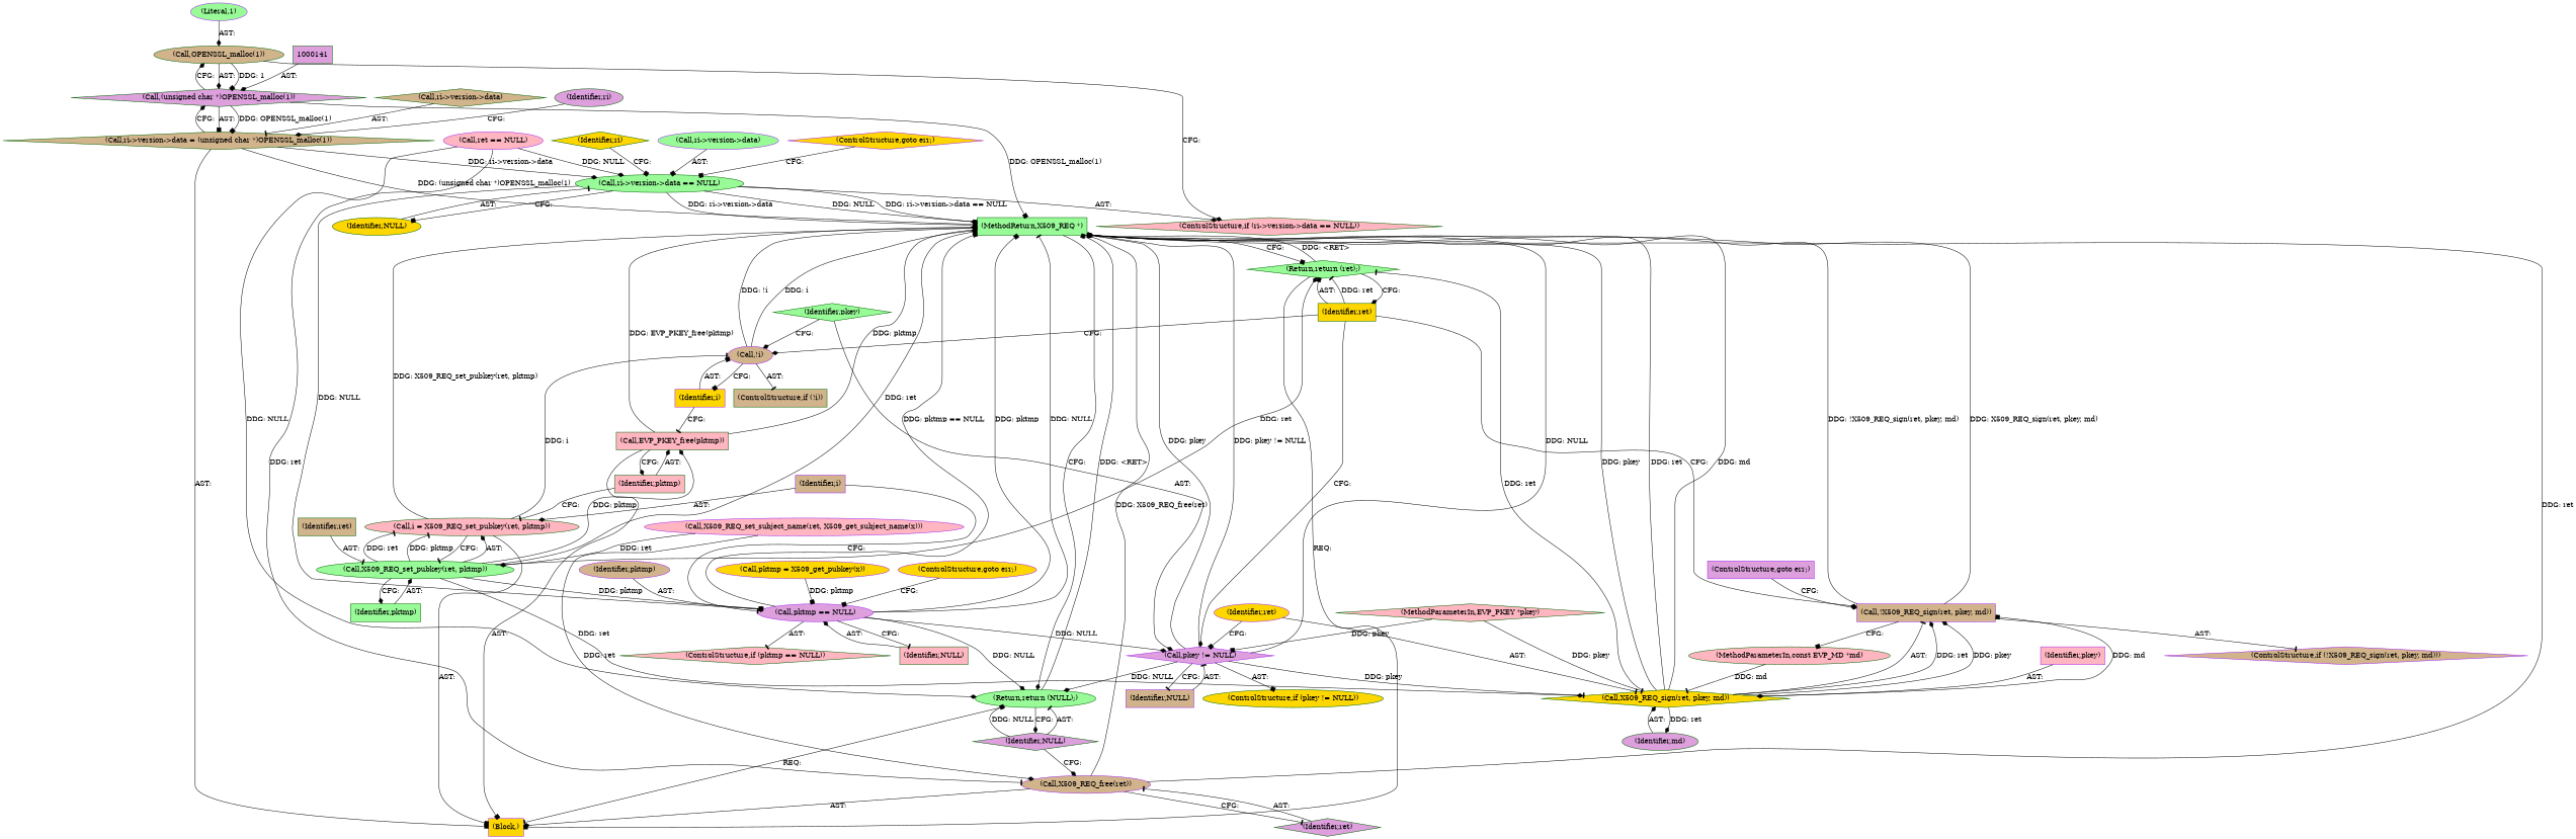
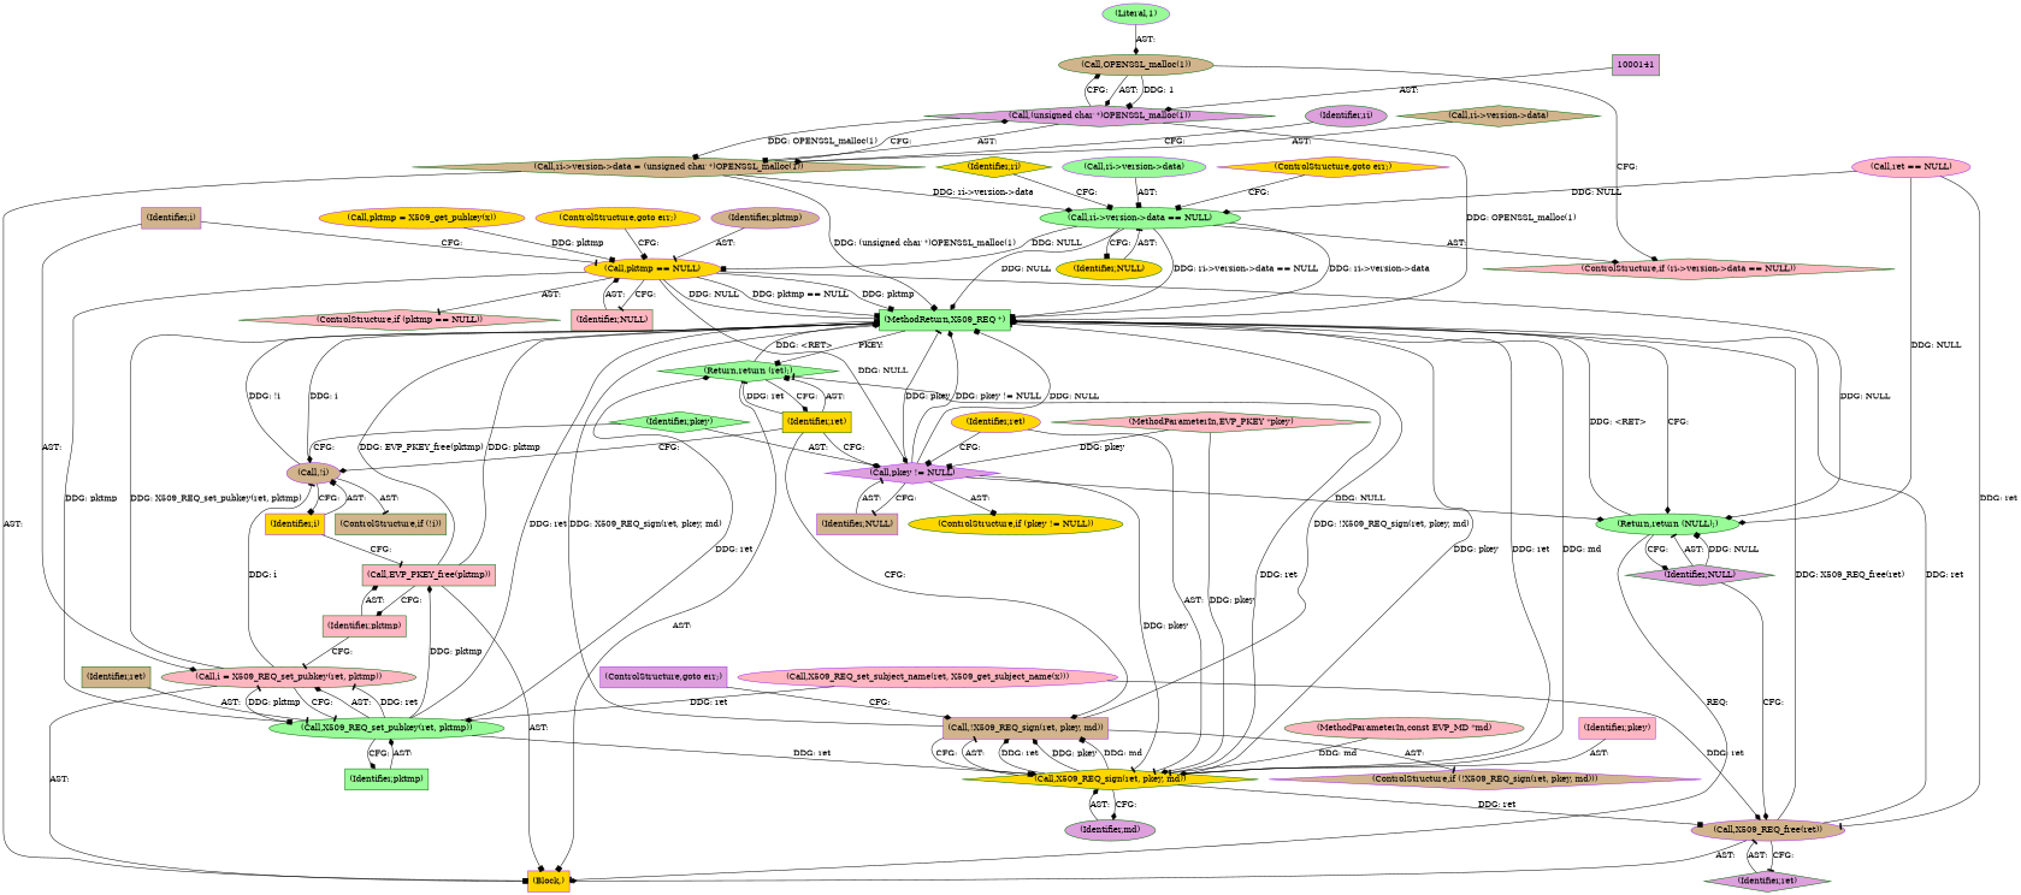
  digraph {
    node [color=darkgreen fillcolor=tan shape=ellipse style=filled]
    edge [arrowhead=diamond]
    n1 [label="(Call,OPENSSL_malloc(1))"]
    n2 [fillcolor=plum label="(Call,(unsigned char *)OPENSSL_malloc(1))" shape=diamond]
    n3 [fillcolor=lightpink label="(ControlStructure,if (ri->version->data == NULL))" shape=diamond]
    n4 [label="(Call,ri->version->data = (unsigned char *)OPENSSL_malloc(1))" shape=diamond]
    n5 [fillcolor=palegreen label="(MethodReturn,X509_REQ *)" shape=box]
    n6 [color=purple fillcolor=palegreen label="(Literal,1)"]
    n7 [fillcolor=palegreen label="(Call,ri->version->data == NULL)"]
    n8 [color=purple fillcolor=gold label="(Block,)" shape=box]
    n9 [fillcolor=palegreen label="(Return,return (NULL);)"]
    n10 [fillcolor=palegreen label="(Return,return (ret);)" shape=diamond]
-   n11 [color=purple fillcolor=plum label="(Call,pktmp == NULL)"]
+   n11 [color=purple fillcolor=gold label="(Call,pktmp == NULL)"]
    n12 [fillcolor=gold label="(Identifier,NULL)"]
    n13 [fillcolor=palegreen label="(Call,X509_REQ_set_pubkey(ret, pktmp))"]
    n14 [color=purple fillcolor=plum label="(Call,pkey != NULL)" shape=diamond]
    n15 [fillcolor=lightpink label="(Identifier,NULL)" shape=box]
    n16 [fillcolor=lightpink label="(ControlStructure,if (pktmp == NULL))" shape=diamond]
    n17 [fillcolor=plum label="(Identifier,NULL)" shape=diamond]
    n18 [fillcolor=lightpink label="(Call,i = X509_REQ_set_pubkey(ret, pktmp))"]
    n19 [fillcolor=lightpink label="(Call,EVP_PKEY_free(pktmp))" shape=box]
    n20 [fillcolor=gold label="(Call,X509_REQ_sign(ret, pkey, md))" shape=diamond]
    n21 [fillcolor=palegreen label="(Identifier,pktmp)" shape=box]
    n22 [fillcolor=gold label="(ControlStructure,if (pkey != NULL))"]
    n23 [color=purple label="(Identifier,NULL)" shape=box]
    n24 [color=purple label="(Call,!i)"]
    n25 [fillcolor=lightpink label="(Identifier,pktmp)" shape=box]
    n26 [color=purple label="(Call,!X509_REQ_sign(ret, pkey, md))" shape=box]
    n27 [color=purple label="(Call,X509_REQ_free(ret))"]
    n28 [fillcolor=plum label="(Identifier,md)"]
    n29 [fillcolor=gold label="(Identifier,ret)" shape=box]
    n30 [color=purple fillcolor=gold label="(Identifier,i)" shape=box]
    n31 [label="(ControlStructure,if (!i))" shape=box]
    n32 [color=purple label="(ControlStructure,if (!X509_REQ_sign(ret, pkey, md)))" shape=diamond]
    n33 [fillcolor=plum label="(Identifier,ret)" shape=diamond]
    n34 [fillcolor=gold label="(Identifier,ri)" shape=diamond]
    n35 [color=purple fillcolor=lightpink label="(Call,ret == NULL)"]
    n36 [color=purple fillcolor=gold label="(Call,pktmp = X509_get_pubkey(x))"]
    n37 [fillcolor=plum label="(Identifier,ri)"]
    n38 [color=purple label="(Identifier,i)" shape=box]
    n39 [color=purple fillcolor=palegreen label="(Call,ri->version->data)"]
    n40 [fillcolor=lightpink label="(MethodParameterIn,const EVP_MD *md)"]
    n41 [color=purple fillcolor=plum label="(ControlStructure,goto err;)" shape=box]
    n42 [color=purple fillcolor=gold label="(ControlStructure,goto err;)"]
    n43 [label="(Identifier,ret)" shape=box]
    n44 [color=purple fillcolor=gold label="(Identifier,ret)"]
    n45 [color=purple fillcolor=lightpink label="(Call,X509_REQ_set_subject_name(ret, X509_get_subject_name(x)))"]
    n46 [fillcolor=lightpink label="(MethodParameterIn,EVP_PKEY *pkey)" shape=diamond]
    n47 [color=purple fillcolor=gold label="(ControlStructure,goto err;)" shape=diamond]
    n48 [color=purple label="(Identifier,pktmp)"]
    n49 [color=purple fillcolor=lightpink label="(Identifier,pkey)" shape=box]
    n50 [label="(Call,ri->version->data)" shape=diamond]
    n51 [fillcolor=palegreen label="(Identifier,pkey)" shape=diamond]
    1000141 [fillcolor=plum shape=box]
    n1 -> n2 [label="AST: "]
    n1 -> n2 [arrowhead=box label="DDG: 1"]
    n1 -> n3 [label="CFG: "]
    n2 -> n1 [label="CFG: "]
    n2 -> n4 [arrowhead=box label="AST: "]
    n2 -> n4 [arrowhead=box label="DDG: OPENSSL_malloc(1)"]
    n2 -> n5 [arrowhead=box label="DDG: OPENSSL_malloc(1)"]
    n4 -> n2 [label="CFG: "]
    n4 -> n5 [arrowhead=box label="DDG: (unsigned char *)OPENSSL_malloc(1)"]
    n4 -> n7 [label="DDG: ri->version->data"]
    n4 -> n8 [arrowhead=box label="AST: "]
    n5 -> n9 [label="CFG: "]
-   n5 -> n10 [arrowhead=box label="CFG: "]
+   n5 -> n10 [arrowhead=box label="PKEY: "]
    n6 -> n1 [label="AST: "]
    n7 -> n3 [label="AST: "]
    n7 -> n5 [label="DDG: NULL"]
    n7 -> n5 [arrowhead=box label="DDG: ri->version->data == NULL"]
    n7 -> n5 [arrowhead=tee label="DDG: ri->version->data"]
    n7 -> n11 [arrowhead=box label="DDG: NULL"]
    n7 -> n12 [arrowhead=box label="CFG: "]
    n9 -> n5 [arrowhead=box label="DDG: <RET>"]
    n9 -> n8 [arrowhead=tee label="REQ: "]
    n9 -> n17 [label="CFG: "]
    n10 -> n5 [label="DDG: <RET>"]
-   n10 -> n8 [arrowhead=box label="REQ: "]
+   n10 -> n8 [arrowhead=box label="AST: "]
    n10 -> n29 [label="CFG: "]
    n11 -> n5 [arrowhead=tee label="DDG: NULL"]
    n11 -> n5 [arrowhead=box label="DDG: pktmp == NULL"]
    n11 -> n5 [arrowhead=box label="DDG: pktmp"]
    n11 -> n9 [label="DDG: NULL"]
-   n13 -> n11 [arrowhead=box label="DDG: pktmp"]
+   n11 -> n13 [arrowhead=box label="DDG: pktmp"]
    n11 -> n14 [label="DDG: NULL"]
    n11 -> n15 [arrowhead=tee label="CFG: "]
    n11 -> n16 [arrowhead=tee label="AST: "]
    n12 -> n7 [arrowhead=tee label="AST: "]
    n13 -> n5 [arrowhead=box label="DDG: ret"]
    n13 -> n10 [label="DDG: ret"]
    n13 -> n18 [label="AST: "]
    n13 -> n18 [arrowhead=tee label="DDG: ret"]
    n13 -> n18 [arrowhead=tee label="DDG: pktmp"]
    n13 -> n19 [label="DDG: pktmp"]
    n13 -> n20 [label="DDG: ret"]
    n13 -> n21 [label="CFG: "]
    n14 -> n5 [arrowhead=tee label="DDG: pkey"]
    n14 -> n5 [label="DDG: pkey != NULL"]
    n14 -> n5 [arrowhead=box label="DDG: NULL"]
    n14 -> n9 [label="DDG: NULL"]
    n14 -> n20 [arrowhead=tee label="DDG: pkey"]
    n14 -> n22 [arrowhead=box label="AST: "]
    n14 -> n23 [arrowhead=tee label="CFG: "]
    n15 -> n11 [label="AST: "]
    n17 -> n9 [arrowhead=tee label="AST: "]
    n17 -> n9 [arrowhead=box label="DDG: NULL"]
    n17 -> n27 [label="CFG: "]
    n18 -> n5 [arrowhead=box label="DDG: X509_REQ_set_pubkey(ret, pktmp)"]
    n18 -> n8 [arrowhead=box label="AST: "]
    n18 -> n13 [arrowhead=tee label="CFG: "]
    n18 -> n24 [arrowhead=tee label="DDG: i"]
    n19 -> n5 [arrowhead=tee label="DDG: pktmp"]
    n19 -> n5 [label="DDG: EVP_PKEY_free(pktmp)"]
    n19 -> n8 [arrowhead=box label="AST: "]
    n19 -> n25 [label="CFG: "]
    n20 -> n5 [label="DDG: pkey"]
    n20 -> n5 [label="DDG: ret"]
    n20 -> n5 [label="DDG: md"]
    n20 -> n10 [arrowhead=tee label="DDG: ret"]
    n20 -> n26 [arrowhead=tee label="AST: "]
    n20 -> n26 [label="DDG: ret"]
    n20 -> n26 [label="DDG: pkey"]
    n20 -> n26 [arrowhead=box label="DDG: md"]
-   n20 -> n28 [label="DDG: ret"]
+   n20 -> n27 [arrowhead=box label="DDG: ret"]
+   n20 -> n28 [label="CFG: "]
    n21 -> n13 [label="AST: "]
    n23 -> n14 [arrowhead=tee label="AST: "]
    n24 -> n5 [arrowhead=box label="DDG: !i"]
    n24 -> n5 [label="DDG: i"]
    n24 -> n30 [arrowhead=box label="CFG: "]
    n24 -> n31 [arrowhead=tee label="AST: "]
    n25 -> n18 [arrowhead=tee label="CFG: "]
    n25 -> n19 [label="AST: "]
    n26 -> n5 [arrowhead=tee label="DDG: !X509_REQ_sign(ret, pkey, md)"]
    n26 -> n5 [label="DDG: X509_REQ_sign(ret, pkey, md)"]
-   n26 -> n40 [arrowhead=box label="CFG: "]
+   n26 -> n20 [arrowhead=box label="CFG: "]
    n26 -> n32 [arrowhead=tee label="AST: "]
    n27 -> n5 [label="DDG: X509_REQ_free(ret)"]
    n27 -> n5 [arrowhead=box label="DDG: ret"]
    n27 -> n8 [label="AST: "]
    n27 -> n33 [arrowhead=tee label="CFG: "]
    n28 -> n20 [label="AST: "]
    n29 -> n10 [arrowhead=box label="AST: "]
    n29 -> n10 [arrowhead=tee label="DDG: ret"]
    n29 -> n14 [label="CFG: "]
    n29 -> n24 [label="CFG: "]
    n29 -> n26 [label="CFG: "]
    n30 -> n19 [arrowhead=tee label="CFG: "]
    n30 -> n24 [arrowhead=box label="AST: "]
    n33 -> n27 [arrowhead=tee label="AST: "]
    n34 -> n7 [arrowhead=box label="CFG: "]
    n35 -> n7 [label="DDG: NULL"]
    n35 -> n9 [label="DDG: NULL"]
    n35 -> n27 [arrowhead=tee label="DDG: ret"]
    n36 -> n11 [arrowhead=box label="DDG: pktmp"]
    n37 -> n4 [label="CFG: "]
    n38 -> n11 [arrowhead=tee label="CFG: "]
    n38 -> n18 [label="AST: "]
    n39 -> n7 [arrowhead=box label="AST: "]
    n40 -> n20 [arrowhead=tee label="DDG: md"]
    n41 -> n26 [label="CFG: "]
    n42 -> n11 [arrowhead=box label="CFG: "]
    n43 -> n13 [arrowhead=tee label="AST: "]
    n44 -> n14 [arrowhead=box label="CFG: "]
    n44 -> n20 [arrowhead=tee label="AST: "]
    n45 -> n13 [label="DDG: ret"]
    n45 -> n27 [label="DDG: ret"]
    n46 -> n14 [arrowhead=box label="DDG: pkey"]
-   n46 -> n20 [arrowhead=tee label="DDG: pkey"]
+   n46 -> n20 [label="DDG: pkey"]
    n47 -> n7 [arrowhead=box label="CFG: "]
    n48 -> n11 [arrowhead=tee label="AST: "]
    n49 -> n20 [label="AST: "]
    n50 -> n4 [arrowhead=tee label="AST: "]
    n51 -> n14 [label="AST: "]
    n51 -> n24 [label="CFG: "]
    1000141 -> n2 [label="AST: "]
  }
